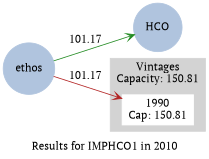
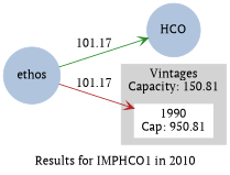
  strict digraph {
    compound=True
    concentrate=True
    fontname="PT Serif"
    label="Results for IMPHCO1 in 2010"
    rankdir=LR
    splines=False
    node [color=lightsteelblue fontcolor=black fontname="PT Serif" shape=circle style=filled]
    edge [arrowhead=vee fontname="PT Serif"]
    HCO
    ethos
-   n3 [color=white label="1990\nCap: 150.81" shape=box fontcolor=""]
+   n3 [color=white label="1990\nCap: 950.81" shape=box fontcolor=""]
    subgraph sub_1 {
      HCO
      ethos
    }
    subgraph cluster_2 {
      color=lightgrey
      label="Vintages\nCapacity: 150.81"
      style=filled
      n3
    }
    subgraph sub_3 {
      ethos
      n3
    }
    subgraph sub_4 {
      HCO
      n3
    }
    ethos -> HCO [color=forestgreen label=101.17]
    ethos -> n3 [color=firebrick label=101.17]
  }
